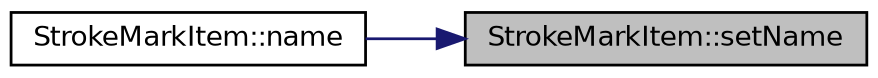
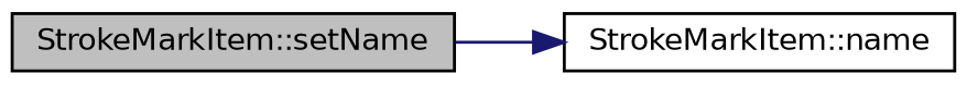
  digraph {
    rankdir=LR
    node [color=black fontname=Helvetica fontsize=10 shape=record style=filled]
    n1 [fillcolor=grey75 fontcolor=black height=0.2 label="StrokeMarkItem::setName" width=0.4]
    n2 [fillcolor=white height=0.2 label="StrokeMarkItem::name" width=0.4]
-   n2 -> n1 [color=midnightblue fontname=Helvetica fontsize=10 labelfontname=Helvetica labelfontsize=10 style=solid]
+   n1 -> n2 [color=midnightblue fontname=Helvetica fontsize=10 labelfontname=Helvetica labelfontsize=10 style=solid]
  }
